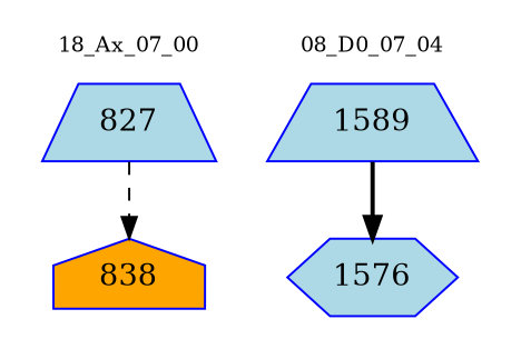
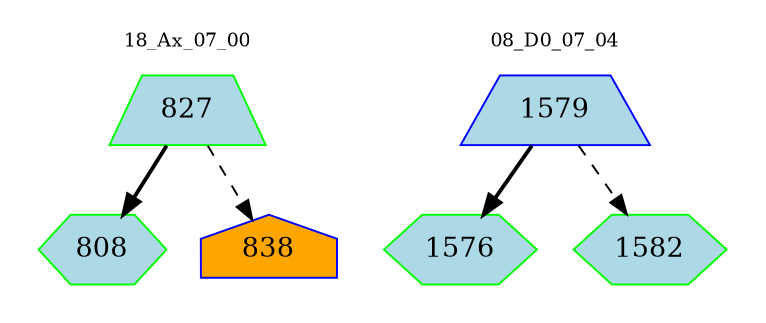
  digraph {
    node [color=blue fillcolor=lightblue shape=hexagon style=filled]
    edge [color=black style=bold]
-   n1 [label=827 shape=trapezium]
+   n1 [color=green label=827 shape=trapezium]
+   n2 [color=green label=808]
    n3 [fillcolor=orange label=838 shape=house]
-   n4 [label=1589 shape=trapezium]
-   n5 [label=1576]
+   n4 [label=1579 shape=trapezium]
+   n5 [color=green label=1576]
+   n6 [color=green label=1582]
    subgraph cluster_1 {
      color=white
      fontsize=10
      label="18_Ax_07_00"
      n1
+     n2
      n3
    }
    subgraph cluster_2 {
      color=white
      fontsize=10
      label="08_D0_07_04"
      n4
      n5
+     n6
    }
+   n1 -> n2
    n1 -> n3 [style=dashed]
    n4 -> n5
+   n4 -> n6 [style=dashed]
  }
